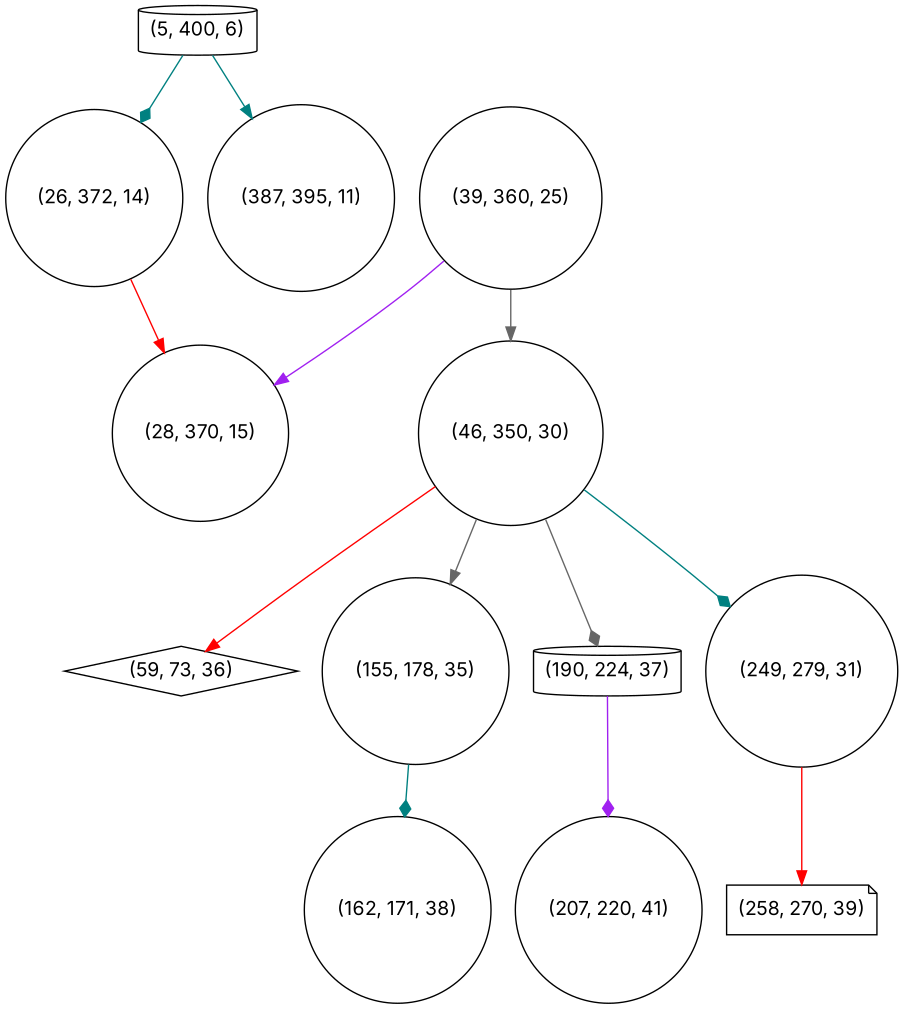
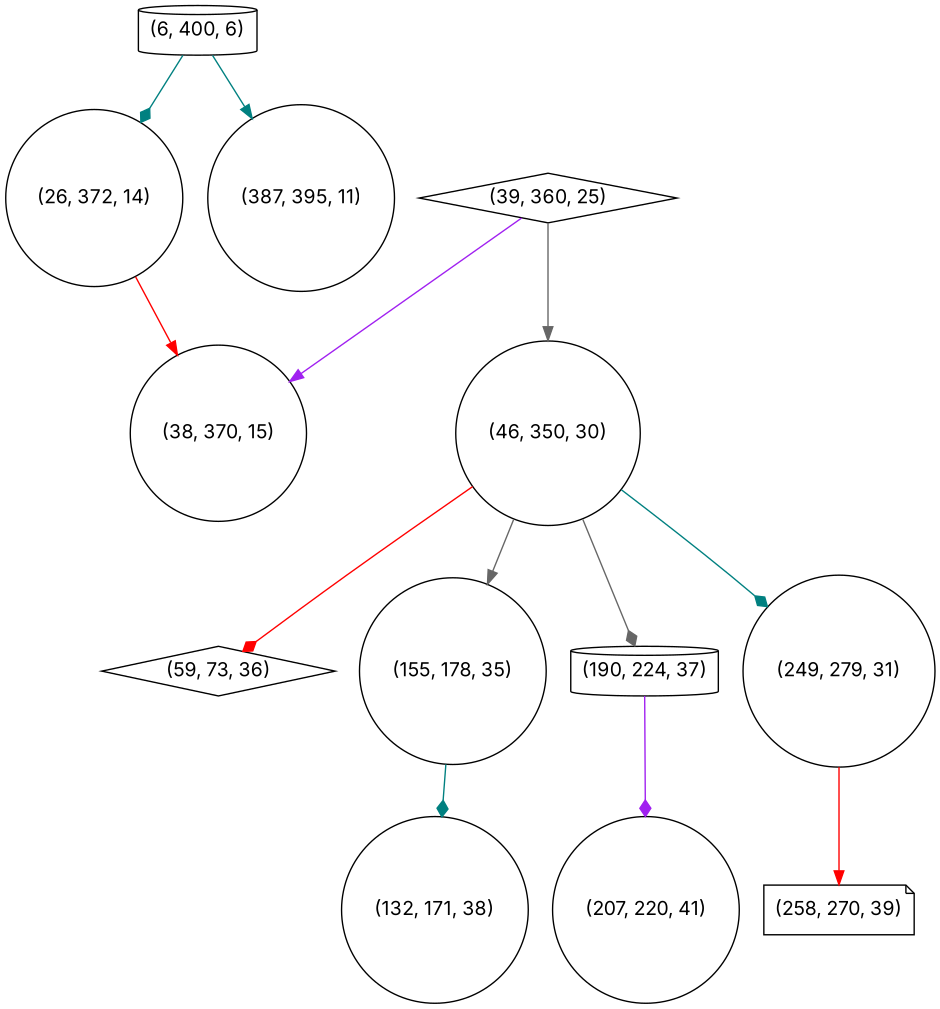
  digraph {
    fontname=Inter
    node [fontname=Inter shape=circle]
    edge [arrowhead=normal color=teal fontname=Inter]
-   "(6, 400, 6)" [shape=cylinder label="(5, 400, 6)"]
+   "(6, 400, 6)" [shape=cylinder]
    "(26, 372, 14)"
    "(387, 395, 11)"
-   "(28, 370, 15)"
-   "(39, 360, 25)"
+   "(28, 370, 15)" [label="(38, 370, 15)"]
+   "(39, 360, 25)" [shape=diamond]
    "(46, 350, 30)"
    "(59, 73, 36)" [shape=diamond]
    "(155, 178, 35)"
    "(190, 224, 37)" [shape=cylinder]
    "(249, 279, 31)"
-   "(162, 171, 38)"
+   "(162, 171, 38)" [label="(132, 171, 38)"]
    "(207, 220, 41)"
    "(258, 270, 39)" [shape=note]
    "(6, 400, 6)" -> "(26, 372, 14)" [arrowhead=diamond]
    "(6, 400, 6)" -> "(387, 395, 11)"
    "(26, 372, 14)" -> "(28, 370, 15)" [color=red]
    "(39, 360, 25)" -> "(28, 370, 15)" [color=purple]
    "(39, 360, 25)" -> "(46, 350, 30)" [color=gray40]
-   "(46, 350, 30)" -> "(59, 73, 36)" [color=red]
+   "(46, 350, 30)" -> "(59, 73, 36)" [arrowhead=diamond color=red]
    "(46, 350, 30)" -> "(155, 178, 35)" [color=gray40]
    "(46, 350, 30)" -> "(190, 224, 37)" [arrowhead=diamond color=gray40]
    "(46, 350, 30)" -> "(249, 279, 31)" [arrowhead=diamond]
    "(155, 178, 35)" -> "(162, 171, 38)" [arrowhead=diamond]
    "(190, 224, 37)" -> "(207, 220, 41)" [arrowhead=diamond color=purple]
    "(249, 279, 31)" -> "(258, 270, 39)" [color=red]
  }
